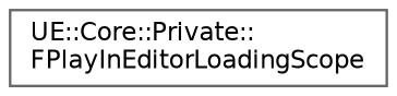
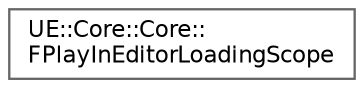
  digraph {
    rankdir=LR
-   n1 [color=grey40 fillcolor=white fontname=Helvetica fontsize=10 height=0.2 label="UE::Core::Private::\lFPlayInEditorLoadingScope" shape=box style=filled width=0.4]
+   n1 [color=grey40 fillcolor=white fontname=Helvetica fontsize=10 height=0.2 label="UE::Core::Core::\lFPlayInEditorLoadingScope" shape=box style=filled width=0.4]
  }
